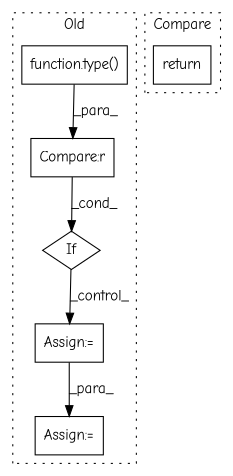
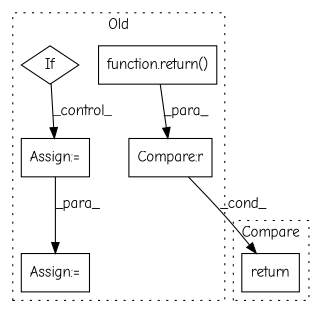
  digraph {
    fontname="Comic Neue"
    node [a=68 fontname="Comic Neue" l=3 shape=box]
    edge [fontname="Comic Neue"]
-   n1 [a=75 l="5,1" label="function.type()" s="2560,2575"]
+   n1 [a=75 l="5,1" label="function.return()" s="2560,2575"]
    n2 [a=40 l=28 label="Compare:r" s=2560]
    n3 [a=96 label=If s=2557 shape=diamond]
    n4 [label="Assign:=" s=2612]
    n5 [label="Assign:=" s=2783]
    n6 [a=93 l=7 label=return s=2317]
    subgraph cluster_1 {
      label=Old
      style=dotted
      n1
      n2
      n3
      n4
      n5
    }
    subgraph cluster_2 {
      label=Compare
      style=dotted
      n6
    }
    n1 -> n2 [label=_para_]
-   n2 -> n3 [label=_cond_]
+   n2 -> n6 [label=_cond_]
    n3 -> n4 [label=_control_]
    n4 -> n5 [label=_para_]
  }
